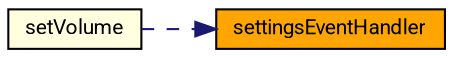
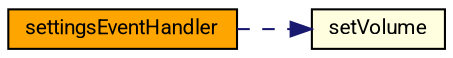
  digraph {
    rankdir=LR
    fontname=Roboto
    node [color=black fontname=Roboto fontsize=10 shape=record style=filled]
    n1 [fillcolor=orange fontcolor=black height=0.2 label=settingsEventHandler width=0.4]
    n2 [fillcolor=lightyellow height=0.2 label=setVolume width=0.4]
-   n2 -> n1 [color=midnightblue fontname=Roboto fontsize=10 labelfontname=Roboto labelfontsize=10 style=dashed]
+   n1 -> n2 [color=midnightblue fontname=Roboto fontsize=10 labelfontname=Roboto labelfontsize=10 style=dashed]
  }
